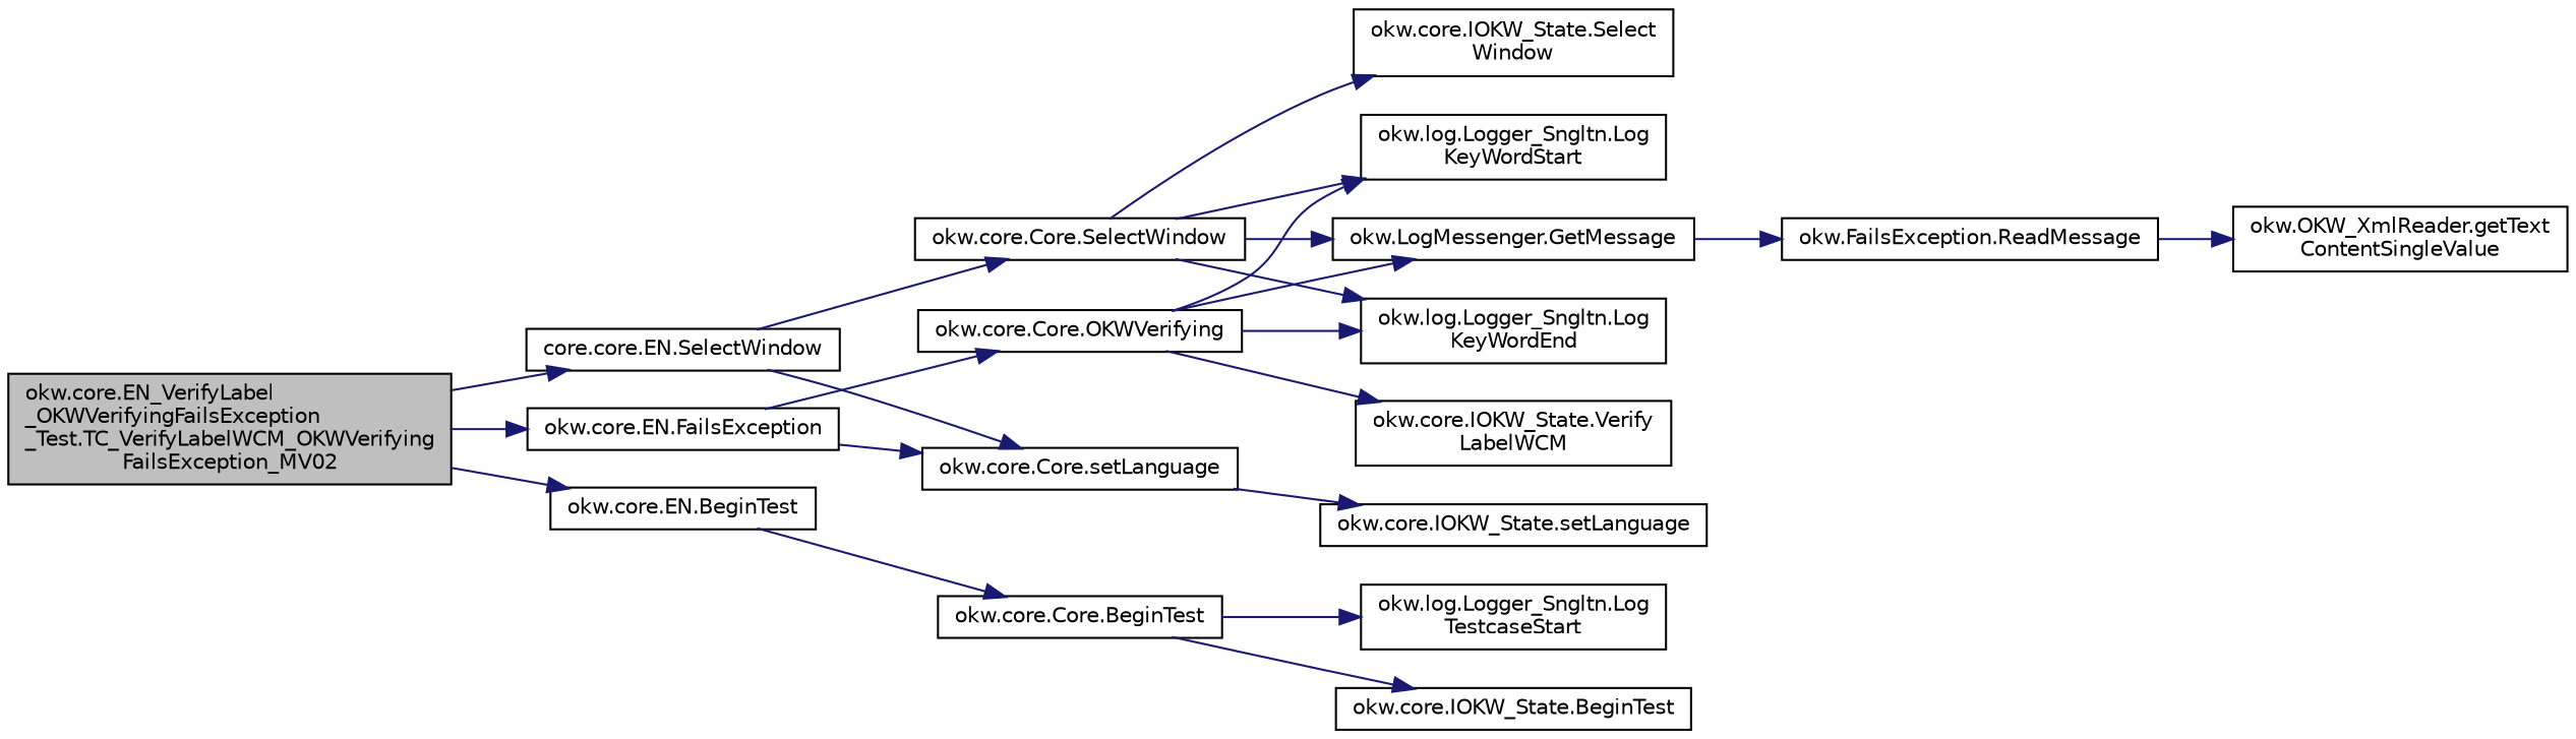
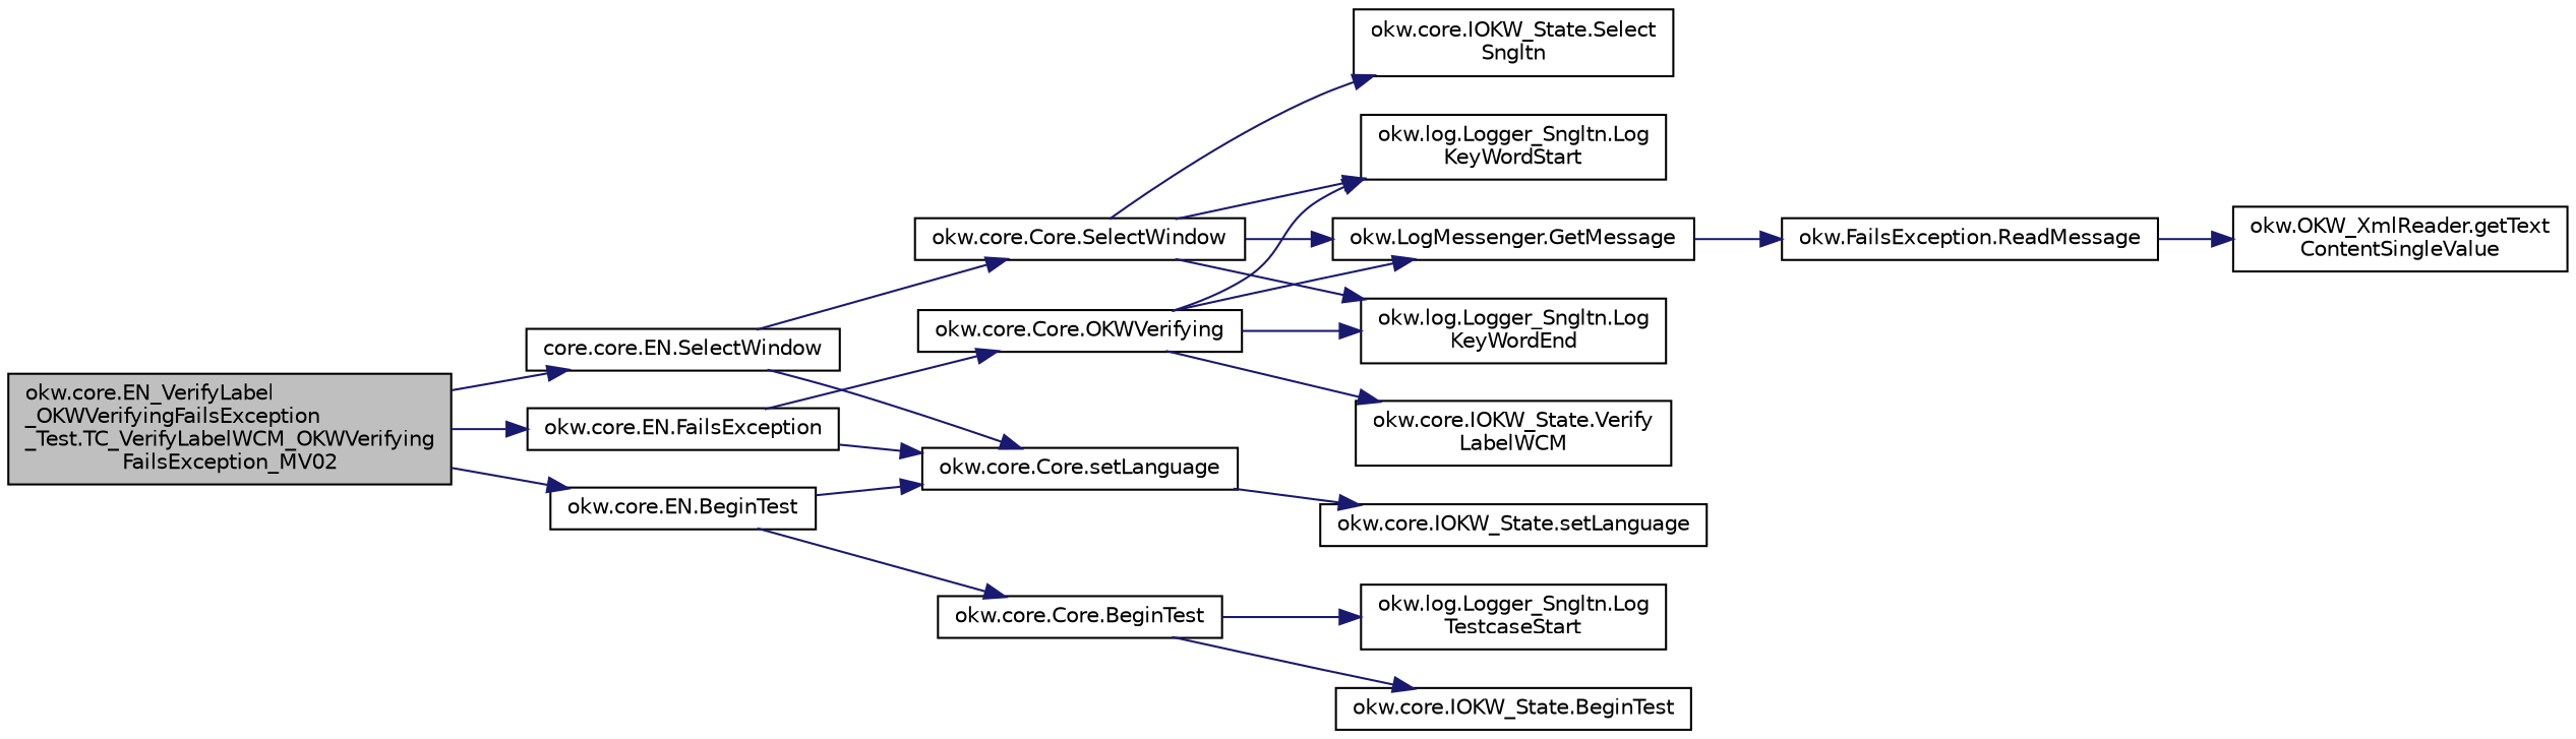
  digraph {
    rankdir=LR
    node [color=black fillcolor=white fontname=Helvetica fontsize=10 shape=record style=filled]
    edge [color=midnightblue fontname=Helvetica fontsize=10 labelfontname=Helvetica labelfontsize=10 style=solid]
    n1 [fillcolor=grey75 fontcolor=black height=0.2 label="okw.core.EN_VerifyLabel\l_OKWVerifyingFailsException\l_Test.TC_VerifyLabelWCM_OKWVerifying\lFailsException_MV02" width=0.4]
    n2 [height=0.2 label="okw.core.EN.BeginTest" width=0.4]
    n3 [height=0.2 label="core.core.EN.SelectWindow" width=0.4]
    n4 [height=0.2 label="okw.core.EN.FailsException" width=0.4]
    n5 [height=0.2 label="okw.core.Core.setLanguage" width=0.4]
    n6 [height=0.2 label="okw.core.Core.BeginTest" width=0.4]
    n7 [height=0.2 label="okw.core.Core.SelectWindow" width=0.4]
    n8 [height=0.2 label="okw.core.Core.OKWVerifying" width=0.4]
    n9 [height=0.2 label="okw.core.IOKW_State.setLanguage" width=0.4]
    n10 [height=0.2 label="okw.log.Logger_Sngltn.Log\lTestcaseStart" width=0.4]
    n11 [height=0.2 label="okw.core.IOKW_State.BeginTest" width=0.4]
    n12 [height=0.2 label="okw.log.Logger_Sngltn.Log\lKeyWordStart" width=0.4]
    n13 [height=0.2 label="okw.LogMessenger.GetMessage" width=0.4]
-   n14 [height=0.2 label="okw.core.IOKW_State.Select\lWindow" width=0.4]
+   n14 [height=0.2 label="okw.core.IOKW_State.Select\lSngltn" width=0.4]
    n15 [height=0.2 label="okw.log.Logger_Sngltn.Log\lKeyWordEnd" width=0.4]
    n16 [height=0.2 label="okw.FailsException.ReadMessage" width=0.4]
    n17 [height=0.2 label="okw.OKW_XmlReader.getText\lContentSingleValue" width=0.4]
    n18 [height=0.2 label="okw.core.IOKW_State.Verify\lLabelWCM" width=0.4]
    n1 -> n2
    n1 -> n3
    n1 -> n4
+   n2 -> n5
    n2 -> n6
    n3 -> n5
    n3 -> n7
    n4 -> n5
    n4 -> n8
    n5 -> n9
    n6 -> n10
    n6 -> n11
    n7 -> n12
    n7 -> n13
    n7 -> n14
    n7 -> n15
    n8 -> n12
    n8 -> n13
    n8 -> n15
    n8 -> n18
    n13 -> n16
    n16 -> n17
  }
